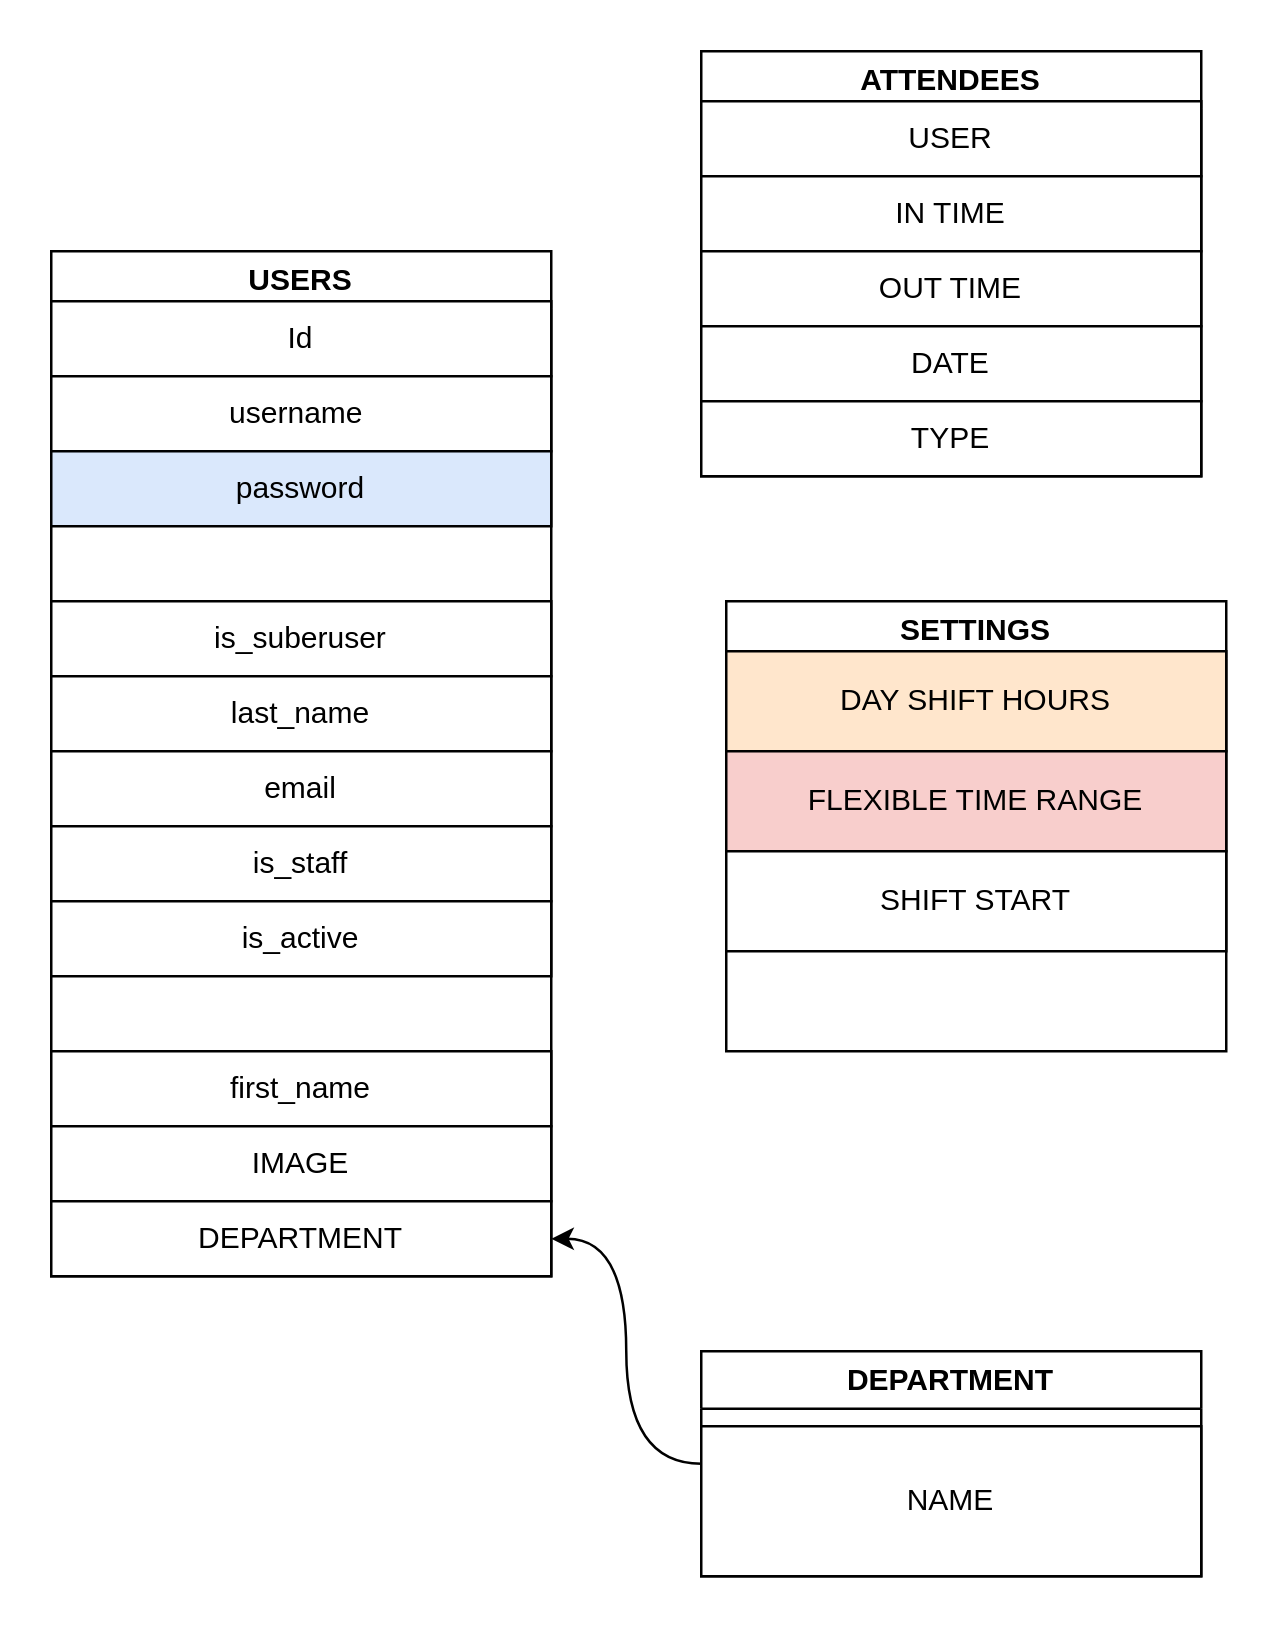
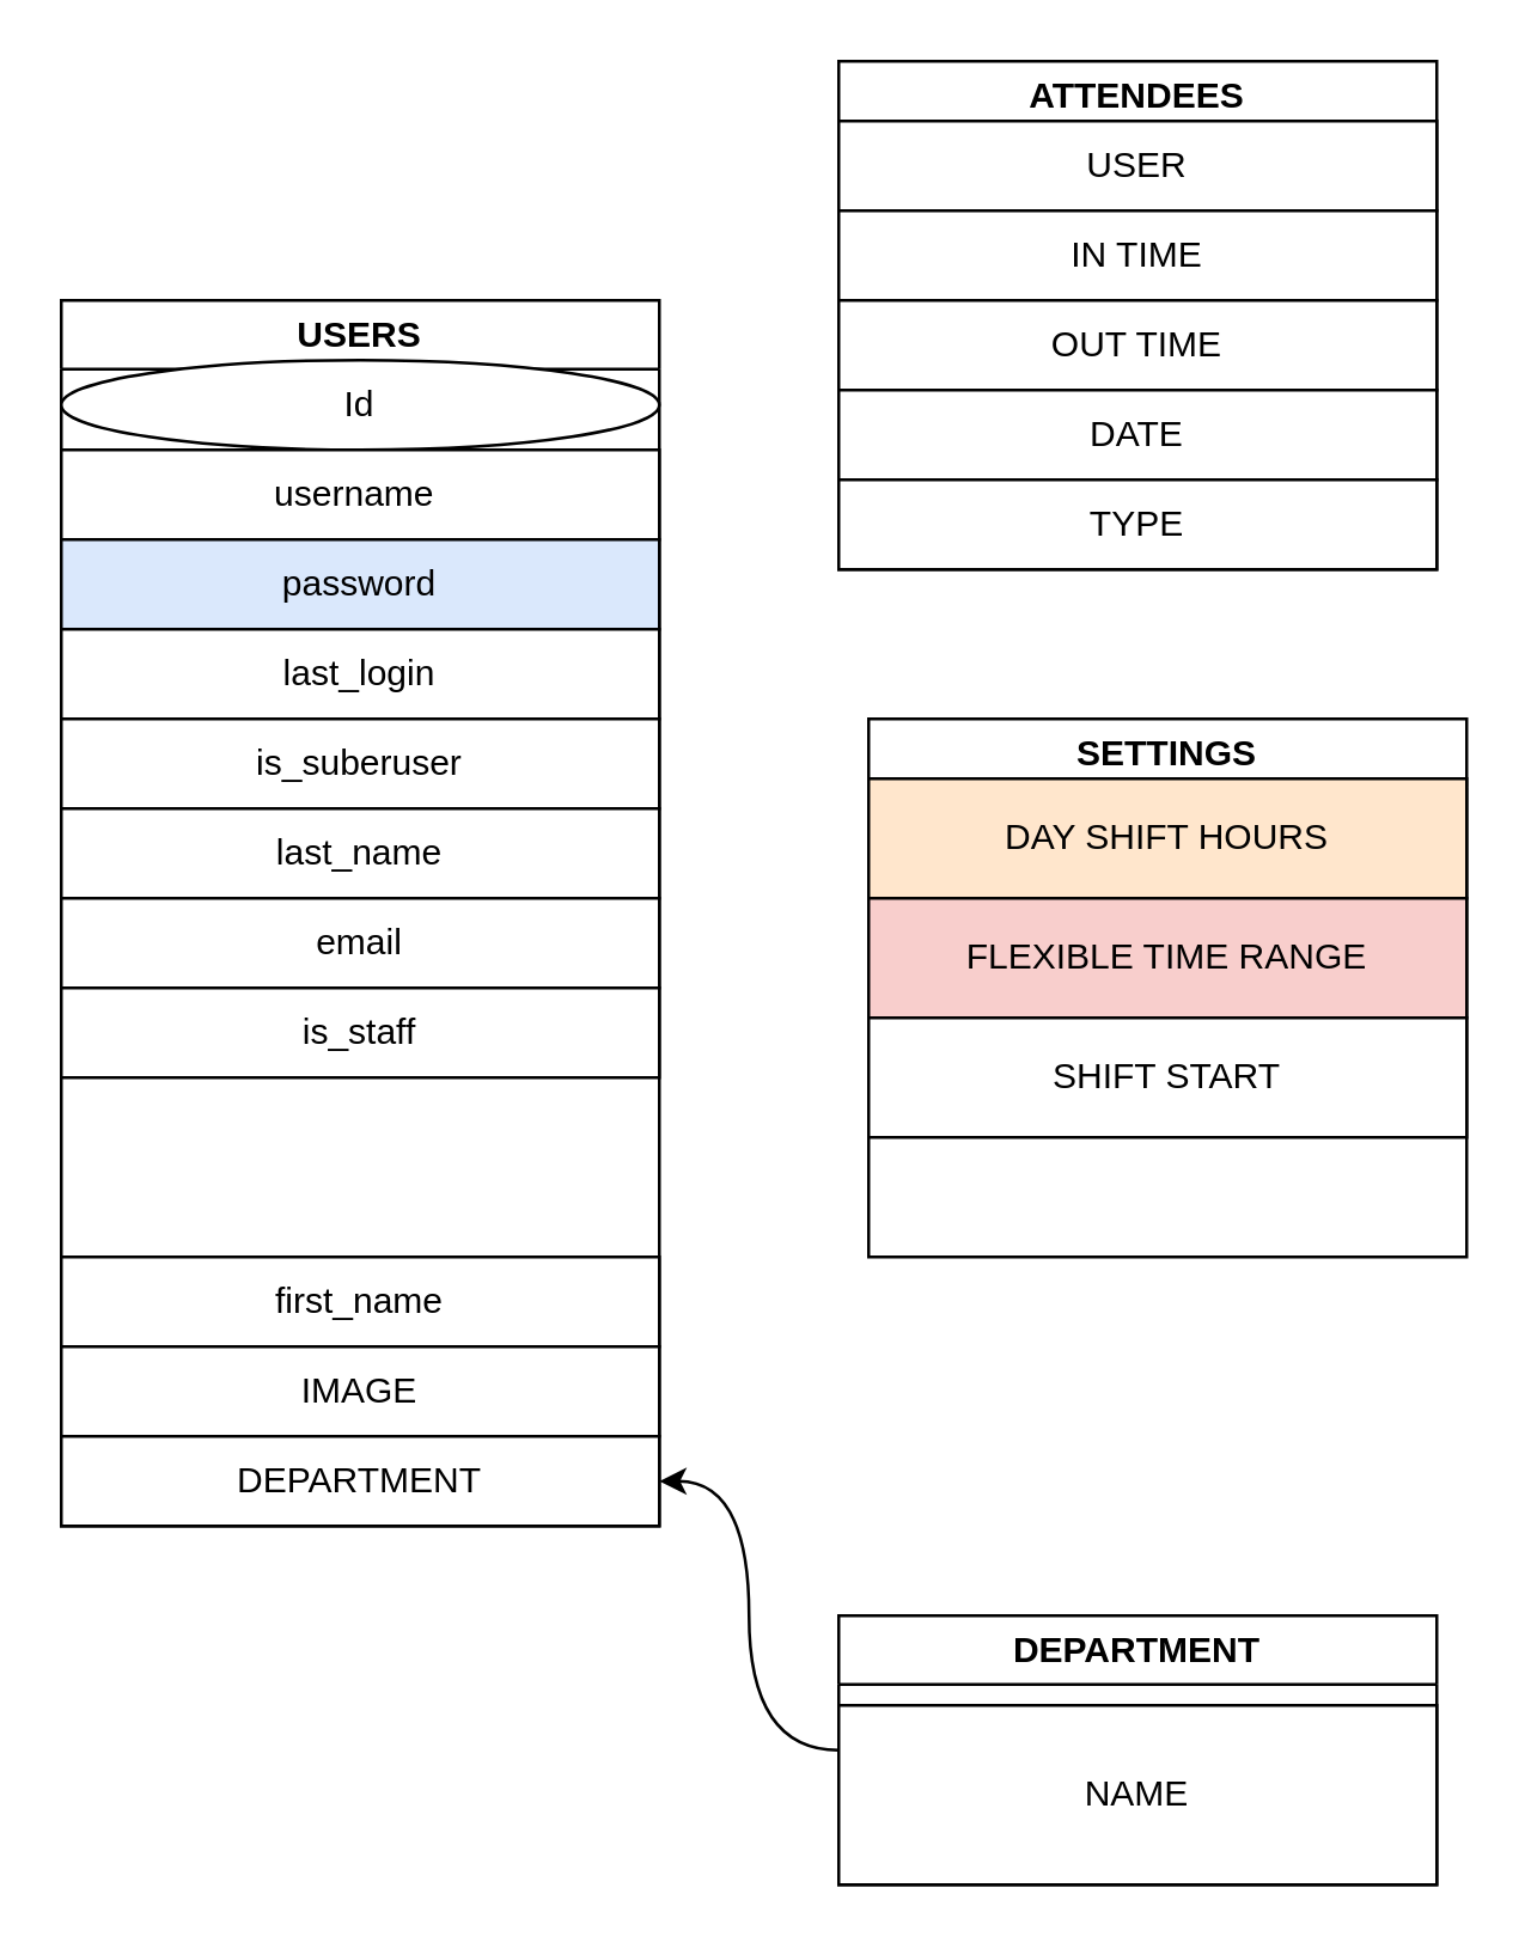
  <mxCell id="0" />
  <mxCell id="1" parent="0" />
  <mxCell id="2" value="USERS" style="swimlane;whiteSpace=wrap;html=1;" vertex="1" parent="1"><mxGeometry x="20" width="200" height="410" as="geometry" y="100" /></mxCell>
- <mxCell id="3" value="Id" style="whiteSpace=wrap;html=1;" vertex="1" parent="2"><mxGeometry y="20" width="200" height="30" as="geometry" /></mxCell>
+ <mxCell id="3" value="Id" style="ellipse;whiteSpace=wrap;html=1;" vertex="1" parent="2"><mxGeometry y="20" width="200" height="30" as="geometry" /></mxCell>
  <mxCell id="4" value="username&amp;nbsp;" style="whiteSpace=wrap;html=1;" vertex="1" parent="2"><mxGeometry y="50" width="200" height="30" as="geometry" /></mxCell>
  <mxCell id="5" value="password" style="whiteSpace=wrap;html=1;fillColor=#dae8fc;" vertex="1" parent="2"><mxGeometry y="80" width="200" height="30" as="geometry" /></mxCell>
+ <mxCell id="6" value="last_login" style="whiteSpace=wrap;html=1;" vertex="1" parent="2"><mxGeometry y="110" width="200" height="30" as="geometry" /></mxCell>
  <mxCell id="7" value="is_suberuser" style="whiteSpace=wrap;html=1;" vertex="1" parent="2"><mxGeometry y="140" width="200" height="30" as="geometry" /></mxCell>
  <mxCell id="8" value="last_name" style="whiteSpace=wrap;html=1;" vertex="1" parent="2"><mxGeometry y="170" width="200" height="30" as="geometry" /></mxCell>
  <mxCell id="9" value="email" style="whiteSpace=wrap;html=1;" vertex="1" parent="2"><mxGeometry y="200" width="200" height="30" as="geometry" /></mxCell>
  <mxCell id="10" value="is_staff" style="whiteSpace=wrap;html=1;" vertex="1" parent="2"><mxGeometry y="230" width="200" height="30" as="geometry" /></mxCell>
- <mxCell id="11" value="is_active" style="whiteSpace=wrap;html=1;" vertex="1" parent="2"><mxGeometry y="260" width="200" height="30" as="geometry" /></mxCell>
  <mxCell id="12" value="first_name" style="whiteSpace=wrap;html=1;" vertex="1" parent="2"><mxGeometry y="320" width="200" height="30" as="geometry" /></mxCell>
  <mxCell id="13" value="IMAGE" style="whiteSpace=wrap;html=1;" vertex="1" parent="2"><mxGeometry y="350" width="200" height="30" as="geometry" /></mxCell>
  <mxCell id="14" value="&lt;div&gt;DEPARTMENT&lt;/div&gt;" style="whiteSpace=wrap;html=1;" vertex="1" parent="2"><mxGeometry y="380" width="200" height="30" as="geometry" /></mxCell>
  <mxCell id="15" style="edgeStyle=orthogonalEdgeStyle;rounded=0;orthogonalLoop=1;jettySize=auto;html=1;entryX=1;entryY=0.5;entryDx=0;entryDy=0;curved=1;" edge="1" parent="1" source="16" target="14"><mxGeometry relative="1" as="geometry" /></mxCell>
  <mxCell id="16" value="DEPARTMENT" style="swimlane;whiteSpace=wrap;html=1;" vertex="1" parent="1"><mxGeometry x="280" y="540" width="200" height="90" as="geometry" /></mxCell>
  <mxCell id="17" value="NAME" style="rounded=0;whiteSpace=wrap;html=1;" vertex="1" parent="16"><mxGeometry y="30" width="200" height="60" as="geometry" /></mxCell>
  <mxCell id="18" value="ATTENDEES" style="swimlane;whiteSpace=wrap;html=1;" vertex="1" parent="1"><mxGeometry x="280" y="20" width="200" height="170" as="geometry" /></mxCell>
  <mxCell id="19" value="USER" style="whiteSpace=wrap;html=1;" vertex="1" parent="18"><mxGeometry y="20" width="200" height="30" as="geometry" /></mxCell>
  <mxCell id="20" value="IN TIME" style="whiteSpace=wrap;html=1;" vertex="1" parent="18"><mxGeometry y="50" width="200" height="30" as="geometry" /></mxCell>
  <mxCell id="21" value="OUT TIME" style="whiteSpace=wrap;html=1;" vertex="1" parent="18"><mxGeometry y="80" width="200" height="30" as="geometry" /></mxCell>
  <mxCell id="22" value="DATE" style="whiteSpace=wrap;html=1;" vertex="1" parent="18"><mxGeometry y="110" width="200" height="30" as="geometry" /></mxCell>
  <mxCell id="23" value="TYPE" style="whiteSpace=wrap;html=1;" vertex="1" parent="18"><mxGeometry y="140" width="200" height="30" as="geometry" /></mxCell>
  <mxCell id="24" value="SETTINGS" style="swimlane;whiteSpace=wrap;html=1;" vertex="1" parent="1"><mxGeometry x="290" y="240" width="200" height="180" as="geometry" /></mxCell>
  <mxCell id="25" value="DAY SHIFT HOURS" style="whiteSpace=wrap;html=1;fillColor=#ffe6cc;" vertex="1" parent="24"><mxGeometry y="20" width="200" height="40" as="geometry" /></mxCell>
  <mxCell id="26" value="FLEXIBLE TIME RANGE" style="whiteSpace=wrap;html=1;fillColor=#f8cecc;" vertex="1" parent="24"><mxGeometry y="60" width="200" height="40" as="geometry" /></mxCell>
  <mxCell id="27" value="SHIFT START" style="whiteSpace=wrap;html=1;" vertex="1" parent="24"><mxGeometry y="100" width="200" height="40" as="geometry" /></mxCell>
